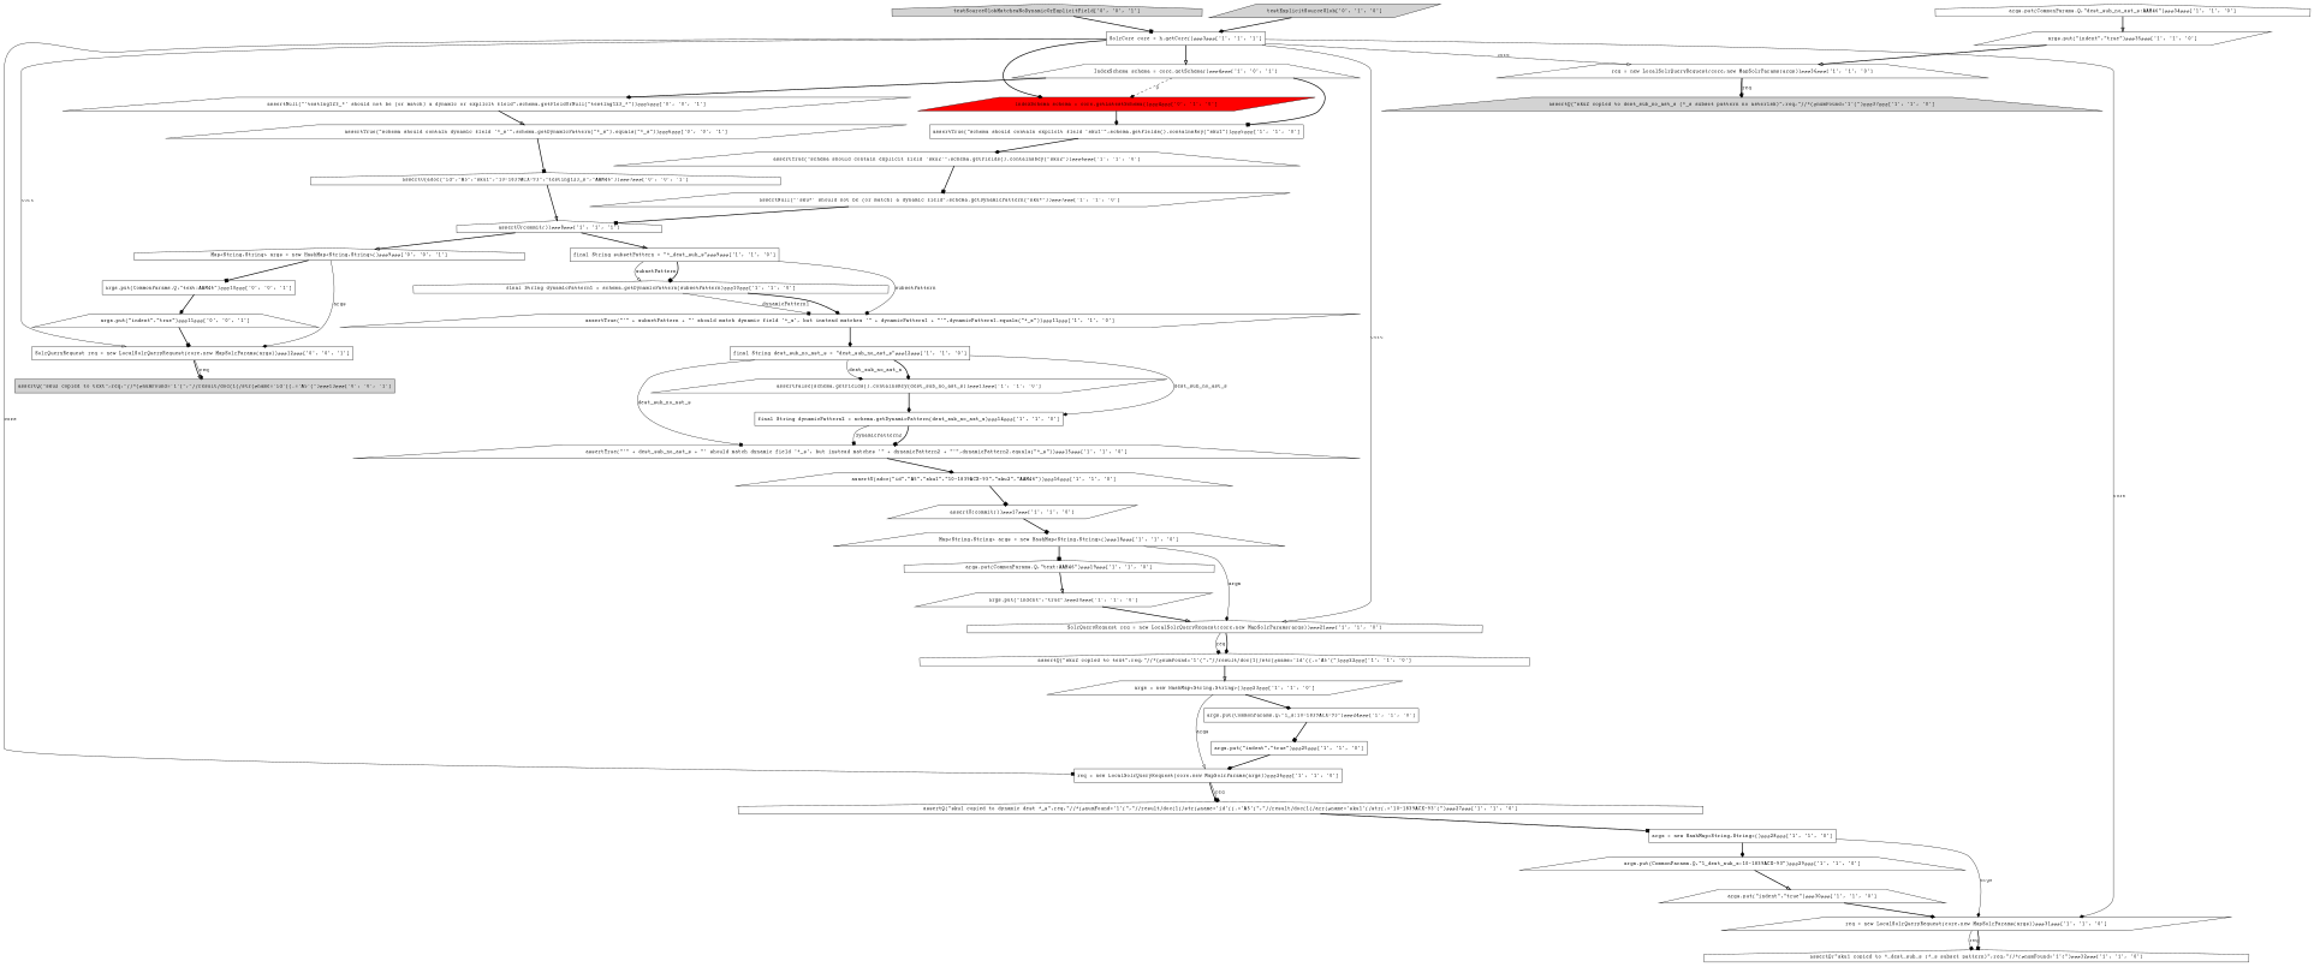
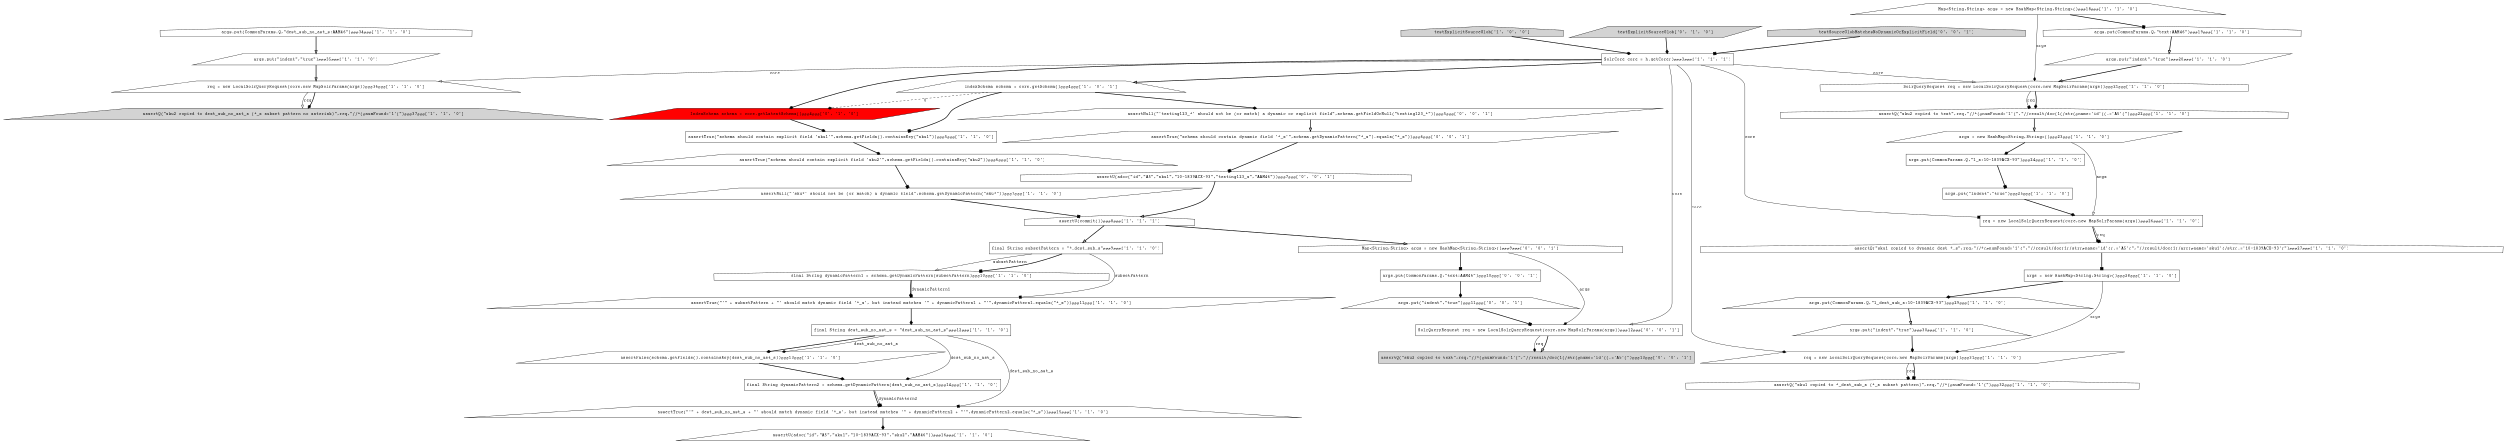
  digraph {
    fontname="Courier Prime"
    node [fillcolor=white fontname="Courier Prime" shape=house style=filled]
    edge [arrowhead=diamond fontname="Courier Prime" style=bold]
    n1 [label="SolrQueryRequest req = new LocalSolrQueryRequest(core,new MapSolrParams(args))@@@21@@@['1', '1', '0']"]
    n2 [label="assertQ(\"sku2 copied to text\",req,\"//*(@numFound='1'(\",\"//result/doc(1(/str(@name='id'((.='A5'(\")@@@22@@@['1', '1', '0']"]
    n3 [label="args = new HashMap<String,String>()@@@23@@@['1', '1', '0']" shape=parallelogram]
    n4 [fillcolor=lightgray label="assertQ(\"sku2 copied to text\",req,\"//*(@numFound='1'(\",\"//result/doc(1(/str(@name='id'((.='A5'(\")@@@13@@@['0', '0', '1']" shape=box]
    n5 [label="args.put(\"indent\",\"true\")@@@30@@@['1', '1', '0']" shape=trapezium]
    n6 [label="req = new LocalSolrQueryRequest(core,new MapSolrParams(args))@@@31@@@['1', '1', '0']" shape=parallelogram]
    n7 [label="assertQ(\"sku1 copied to *_dest_sub_s (*_s subset pattern)\",req,\"//*(@numFound='1'(\")@@@32@@@['1', '1', '0']"]
    n8 [label="args.put(\"indent\",\"true\")@@@25@@@['1', '1', '0']" shape=box]
    n9 [label="req = new LocalSolrQueryRequest(core,new MapSolrParams(args))@@@26@@@['1', '1', '0']" shape=box]
    n10 [label="assertQ(\"sku1 copied to dynamic dest *_s\",req,\"//*(@numFound='1'(\",\"//result/doc(1(/str(@name='id'((.='A5'(\",\"//result/doc(1(/arr(@name='sku1'(/str(.='10-1839ACX-93'(\")@@@27@@@['1', '1', '0']"]
    n11 [label="SolrCore core = h.getCore()@@@3@@@['1', '1', '1']" shape=box]
    n12 [label="req = new LocalSolrQueryRequest(core,new MapSolrParams(args))@@@36@@@['1', '1', '0']" shape=trapezium]
    n13 [fillcolor=red label="IndexSchema schema = core.getLatestSchema()@@@4@@@['0', '1', '0']" shape=parallelogram]
    n14 [label="IndexSchema schema = core.getSchema()@@@4@@@['1', '0', '1']" shape=trapezium]
    n15 [label="SolrQueryRequest req = new LocalSolrQueryRequest(core,new MapSolrParams(args))@@@12@@@['0', '0', '1']" shape=box]
    n16 [fillcolor=lightgray label="assertQ(\"sku2 copied to dest_sub_no_ast_s (*_s subset pattern no asterisk)\",req,\"//*(@numFound='1'(\")@@@37@@@['1', '1', '0']" shape=trapezium]
    n17 [label="assertTrue(\"schema should contain explicit field 'sku1'\",schema.getFields().containsKey(\"sku1\"))@@@5@@@['1', '1', '0']" shape=box]
    n18 [label="assertNull(\"'testing123_*' should not be (or match) a dynamic or explicit field\",schema.getFieldOrNull(\"testing123_*\"))@@@5@@@['0', '0', '1']" shape=parallelogram]
    n19 [label="args.put(\"indent\",\"true\")@@@11@@@['0', '0', '1']" shape=trapezium]
    n20 [label="assertNull(\"'sku*' should not be (or match) a dynamic field\",schema.getDynamicPattern(\"sku*\"))@@@7@@@['1', '1', '0']" shape=parallelogram]
    n21 [label="assertU(commit())@@@8@@@['1', '1', '1']"]
    n22 [label="Map<String,String> args = new HashMap<String,String>()@@@9@@@['0', '0', '1']"]
    n23 [label="final String subsetPattern = \"*_dest_sub_s\"@@@9@@@['1', '1', '0']" shape=box]
-   n24 [label="assertU(commit())@@@17@@@['1', '1', '0']" shape=parallelogram]
    n25 [label="Map<String,String> args = new HashMap<String,String>()@@@18@@@['1', '1', '0']" shape=trapezium]
    n26 [label="args.put(CommonParams.Q,\"text:AAM46\")@@@19@@@['1', '1', '0']"]
    n27 [label="assertTrue(\"schema should contain explicit field 'sku2'\",schema.getFields().containsKey(\"sku2\"))@@@6@@@['1', '1', '0']" shape=trapezium]
    n28 [label="args.put(\"indent\",\"true\")@@@20@@@['1', '1', '0']" shape=parallelogram]
    n29 [label="args.put(CommonParams.Q,\"1_s:10-1839ACX-93\")@@@24@@@['1', '1', '0']" shape=box]
    n30 [label="args.put(CommonParams.Q,\"text:AAM46\")@@@10@@@['0', '0', '1']" shape=box]
    n31 [label="args.put(\"indent\",\"true\")@@@35@@@['1', '1', '0']" shape=parallelogram]
    n32 [label="args.put(CommonParams.Q,\"dest_sub_no_ast_s:AAM46\")@@@34@@@['1', '1', '0']"]
    n33 [label="args.put(CommonParams.Q,\"1_dest_sub_s:10-1839ACX-93\")@@@29@@@['1', '1', '0']" shape=trapezium]
+   n34 [fillcolor=lightgray label="testExplicitSourceGlob['1', '0', '0']"]
    n35 [label="final String dest_sub_no_ast_s = \"dest_sub_no_ast_s\"@@@12@@@['1', '1', '0']" shape=box]
    n36 [label="assertTrue(\"'\" + dest_sub_no_ast_s + \"' should match dynamic field '*_s', but instead matches '\" + dynamicPattern2 + \"'\",dynamicPattern2.equals(\"*_s\"))@@@15@@@['1', '1', '0']" shape=trapezium]
    n37 [label="assertFalse(schema.getFields().containsKey(dest_sub_no_ast_s))@@@13@@@['1', '1', '0']" shape=parallelogram]
    n38 [label="final String dynamicPattern2 = schema.getDynamicPattern(dest_sub_no_ast_s)@@@14@@@['1', '1', '0']" shape=box]
    n39 [label="assertU(adoc(\"id\",\"A5\",\"sku1\",\"10-1839ACX-93\",\"sku2\",\"AAM46\"))@@@16@@@['1', '1', '0']" shape=trapezium]
    n40 [label="assertTrue(\"schema should contain dynamic field '*_s'\",schema.getDynamicPattern(\"*_s\").equals(\"*_s\"))@@@6@@@['0', '0', '1']" shape=parallelogram]
    n41 [label="assertU(adoc(\"id\",\"A5\",\"sku1\",\"10-1839ACX-93\",\"testing123_s\",\"AAM46\"))@@@7@@@['0', '0', '1']"]
    n42 [label="assertTrue(\"'\" + subsetPattern + \"' should match dynamic field '*_s', but instead matches '\" + dynamicPattern1 + \"'\",dynamicPattern1.equals(\"*_s\"))@@@11@@@['1', '1', '0']" shape=parallelogram]
    n43 [label="args = new HashMap<String,String>()@@@28@@@['1', '1', '0']" shape=box]
    n44 [fillcolor=lightgray label="testExplicitSourceGlob['0', '1', '0']" shape=parallelogram]
    n45 [label="final String dynamicPattern1 = schema.getDynamicPattern(subsetPattern)@@@10@@@['1', '1', '0']"]
    n46 [fillcolor=lightgray label="testSourceGlobMatchesNoDynamicOrExplicitField['0', '0', '1']"]
    n1 -> n2
    n1 -> n2 [arrowhead=box label=req style=solid]
    n2 -> n3 [arrowhead=onormal]
    n3 -> n9 [arrowhead=onormal label=args style=solid]
    n3 -> n29
    n5 -> n6
    n6 -> n7 [arrowhead=box label=req style=solid]
    n6 -> n7 [arrowhead=box]
    n8 -> n9
    n9 -> n10
    n9 -> n10 [arrowhead=box label=req style=solid]
    n10 -> n43 [arrowhead=box]
    n11 -> n1 [arrowhead=onormal label=core style=solid]
    n11 -> n6 [label=core style=solid]
    n11 -> n9 [arrowhead=box label=core style=solid]
    n11 -> n12 [arrowhead=onormal label=core style=solid]
    n11 -> n13
    n11 -> n14 [arrowhead=onormal]
    n11 -> n15 [arrowhead=onormal label=core style=solid]
    n12 -> n16 [arrowhead=onormal label=req style=solid]
    n12 -> n16
    n13 -> n17
    n14 -> n13 [label=0 style=dashed]
    n14 -> n17 [arrowhead=box]
    n14 -> n18
    n15 -> n4 [arrowhead=onormal]
    n15 -> n4 [label=req style=solid]
    n17 -> n27
    n18 -> n40 [arrowhead=onormal]
    n19 -> n15 [arrowhead=box]
    n20 -> n21 [arrowhead=box]
    n21 -> n22 [arrowhead=onormal]
    n21 -> n23 [arrowhead=onormal]
    n22 -> n15 [label=args style=solid]
    n22 -> n30 [arrowhead=box]
    n23 -> n42 [arrowhead=box label=subsetPattern style=solid]
    n23 -> n45 [arrowhead=onormal label=subsetPattern style=solid]
    n23 -> n45 [arrowhead=box]
-   n24 -> n25 [arrowhead=box]
    n25 -> n1 [label=args style=solid]
    n25 -> n26 [arrowhead=box]
    n26 -> n28 [arrowhead=onormal]
    n27 -> n20 [arrowhead=box]
    n28 -> n1 [arrowhead=onormal]
    n29 -> n8 [arrowhead=box]
    n30 -> n19
    n31 -> n12 [arrowhead=onormal]
    n32 -> n31 [arrowhead=onormal]
    n33 -> n5 [arrowhead=onormal]
+   n34 -> n11
    n35 -> n36 [arrowhead=box label=dest_sub_no_ast_s style=solid]
    n35 -> n37
    n35 -> n37 [label=dest_sub_no_ast_s style=solid]
    n35 -> n38 [label=dest_sub_no_ast_s style=solid]
    n36 -> n39
    n37 -> n38
    n38 -> n36 [arrowhead=box]
    n38 -> n36 [arrowhead=box label=dynamicPattern2 style=solid]
-   n39 -> n24 [arrowhead=box]
    n40 -> n41 [arrowhead=box]
    n41 -> n21 [arrowhead=onormal]
    n42 -> n35
    n43 -> n6 [label=args style=solid]
    n43 -> n33
    n44 -> n11
    n45 -> n42 [arrowhead=box label=dynamicPattern1 style=solid]
    n45 -> n42
    n46 -> n11 [arrowhead=box]
  }
